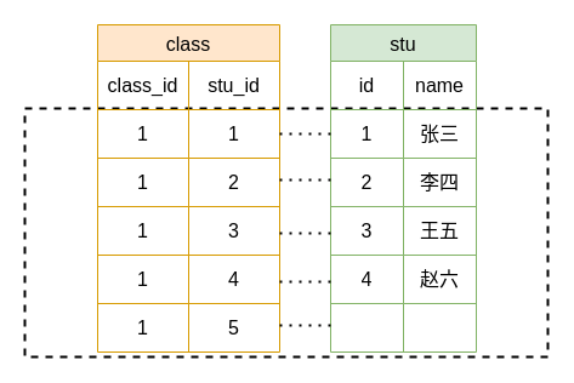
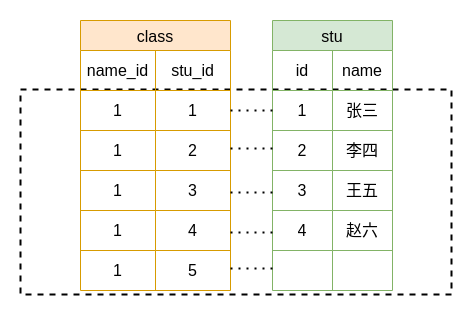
  <mxCell id="0" />
  <mxCell id="1" parent="0" />
  <mxCell id="2" value="" style="rounded=0;whiteSpace=wrap;html=1;dashed=1;strokeWidth=2;" parent="1" vertex="1"><mxGeometry x="20" y="89" width="431" height="205" as="geometry" /></mxCell>
  <mxCell id="3" value="stu" style="shape=table;startSize=30;container=1;collapsible=0;childLayout=tableLayout;strokeColor=#82b366;fontSize=16;fillColor=#d5e8d4;" parent="1" vertex="1"><mxGeometry x="272" y="20" width="120" height="270" as="geometry" /></mxCell>
  <mxCell id="4" value="" style="shape=tableRow;horizontal=0;startSize=0;swimlaneHead=0;swimlaneBody=0;strokeColor=inherit;top=0;left=0;bottom=0;right=0;collapsible=0;dropTarget=0;fillColor=none;points=[[0,0.5],[1,0.5]];portConstraint=eastwest;fontSize=16;" parent="3" vertex="1"><mxGeometry y="30" width="120" height="40" as="geometry" /></mxCell>
  <mxCell id="5" value="id" style="shape=partialRectangle;html=1;whiteSpace=wrap;connectable=0;strokeColor=inherit;overflow=hidden;fillColor=none;top=0;left=0;bottom=0;right=0;pointerEvents=1;fontSize=16;" parent="4" vertex="1"><mxGeometry width="60" height="40" as="geometry"><mxRectangle width="60" height="40" as="alternateBounds" /></mxGeometry></mxCell>
  <mxCell id="6" value="name" style="shape=partialRectangle;html=1;whiteSpace=wrap;connectable=0;strokeColor=inherit;overflow=hidden;fillColor=none;top=0;left=0;bottom=0;right=0;pointerEvents=1;fontSize=16;" parent="4" vertex="1"><mxGeometry x="60" width="60" height="40" as="geometry"><mxRectangle width="60" height="40" as="alternateBounds" /></mxGeometry></mxCell>
  <mxCell id="7" value="" style="shape=tableRow;horizontal=0;startSize=0;swimlaneHead=0;swimlaneBody=0;strokeColor=inherit;top=0;left=0;bottom=0;right=0;collapsible=0;dropTarget=0;fillColor=none;points=[[0,0.5],[1,0.5]];portConstraint=eastwest;fontSize=16;" parent="3" vertex="1"><mxGeometry y="70" width="120" height="40" as="geometry" /></mxCell>
  <mxCell id="8" value="1" style="shape=partialRectangle;html=1;whiteSpace=wrap;connectable=0;strokeColor=inherit;overflow=hidden;fillColor=none;top=0;left=0;bottom=0;right=0;pointerEvents=1;fontSize=16;" parent="7" vertex="1"><mxGeometry width="60" height="40" as="geometry"><mxRectangle width="60" height="40" as="alternateBounds" /></mxGeometry></mxCell>
  <mxCell id="9" value="张三" style="shape=partialRectangle;html=1;whiteSpace=wrap;connectable=0;strokeColor=inherit;overflow=hidden;fillColor=none;top=0;left=0;bottom=0;right=0;pointerEvents=1;fontSize=16;" parent="7" vertex="1"><mxGeometry x="60" width="60" height="40" as="geometry"><mxRectangle width="60" height="40" as="alternateBounds" /></mxGeometry></mxCell>
  <mxCell id="10" value="" style="shape=tableRow;horizontal=0;startSize=0;swimlaneHead=0;swimlaneBody=0;strokeColor=inherit;top=0;left=0;bottom=0;right=0;collapsible=0;dropTarget=0;fillColor=none;points=[[0,0.5],[1,0.5]];portConstraint=eastwest;fontSize=16;" parent="3" vertex="1"><mxGeometry y="110" width="120" height="40" as="geometry" /></mxCell>
  <mxCell id="11" value="2" style="shape=partialRectangle;html=1;whiteSpace=wrap;connectable=0;strokeColor=inherit;overflow=hidden;fillColor=none;top=0;left=0;bottom=0;right=0;pointerEvents=1;fontSize=16;" parent="10" vertex="1"><mxGeometry width="60" height="40" as="geometry"><mxRectangle width="60" height="40" as="alternateBounds" /></mxGeometry></mxCell>
  <mxCell id="12" value="李四" style="shape=partialRectangle;html=1;whiteSpace=wrap;connectable=0;strokeColor=inherit;overflow=hidden;fillColor=none;top=0;left=0;bottom=0;right=0;pointerEvents=1;fontSize=16;" parent="10" vertex="1"><mxGeometry x="60" width="60" height="40" as="geometry"><mxRectangle width="60" height="40" as="alternateBounds" /></mxGeometry></mxCell>
  <mxCell id="13" style="shape=tableRow;horizontal=0;startSize=0;swimlaneHead=0;swimlaneBody=0;strokeColor=inherit;top=0;left=0;bottom=0;right=0;collapsible=0;dropTarget=0;fillColor=none;points=[[0,0.5],[1,0.5]];portConstraint=eastwest;fontSize=16;" parent="3" vertex="1"><mxGeometry y="150" width="120" height="40" as="geometry" /></mxCell>
  <mxCell id="14" value="3" style="shape=partialRectangle;html=1;whiteSpace=wrap;connectable=0;strokeColor=inherit;overflow=hidden;fillColor=none;top=0;left=0;bottom=0;right=0;pointerEvents=1;fontSize=16;" parent="13" vertex="1"><mxGeometry width="60" height="40" as="geometry"><mxRectangle width="60" height="40" as="alternateBounds" /></mxGeometry></mxCell>
  <mxCell id="15" value="王五" style="shape=partialRectangle;html=1;whiteSpace=wrap;connectable=0;strokeColor=inherit;overflow=hidden;fillColor=none;top=0;left=0;bottom=0;right=0;pointerEvents=1;fontSize=16;" parent="13" vertex="1"><mxGeometry x="60" width="60" height="40" as="geometry"><mxRectangle width="60" height="40" as="alternateBounds" /></mxGeometry></mxCell>
  <mxCell id="16" style="shape=tableRow;horizontal=0;startSize=0;swimlaneHead=0;swimlaneBody=0;strokeColor=inherit;top=0;left=0;bottom=0;right=0;collapsible=0;dropTarget=0;fillColor=none;points=[[0,0.5],[1,0.5]];portConstraint=eastwest;fontSize=16;" parent="3" vertex="1"><mxGeometry y="190" width="120" height="40" as="geometry" /></mxCell>
  <mxCell id="17" value="4" style="shape=partialRectangle;html=1;whiteSpace=wrap;connectable=0;strokeColor=inherit;overflow=hidden;fillColor=none;top=0;left=0;bottom=0;right=0;pointerEvents=1;fontSize=16;" parent="16" vertex="1"><mxGeometry width="60" height="40" as="geometry"><mxRectangle width="60" height="40" as="alternateBounds" /></mxGeometry></mxCell>
  <mxCell id="18" value="赵六" style="shape=partialRectangle;html=1;whiteSpace=wrap;connectable=0;strokeColor=inherit;overflow=hidden;fillColor=none;top=0;left=0;bottom=0;right=0;pointerEvents=1;fontSize=16;" parent="16" vertex="1"><mxGeometry x="60" width="60" height="40" as="geometry"><mxRectangle width="60" height="40" as="alternateBounds" /></mxGeometry></mxCell>
  <mxCell id="19" style="shape=tableRow;horizontal=0;startSize=0;swimlaneHead=0;swimlaneBody=0;strokeColor=inherit;top=0;left=0;bottom=0;right=0;collapsible=0;dropTarget=0;fillColor=none;points=[[0,0.5],[1,0.5]];portConstraint=eastwest;fontSize=16;" parent="3" vertex="1"><mxGeometry y="230" width="120" height="40" as="geometry" /></mxCell>
  <mxCell id="20" style="shape=partialRectangle;html=1;whiteSpace=wrap;connectable=0;strokeColor=inherit;overflow=hidden;fillColor=none;top=0;left=0;bottom=0;right=0;pointerEvents=1;fontSize=16;" parent="19" vertex="1"><mxGeometry width="60" height="40" as="geometry"><mxRectangle width="60" height="40" as="alternateBounds" /></mxGeometry></mxCell>
  <mxCell id="21" style="shape=partialRectangle;html=1;whiteSpace=wrap;connectable=0;strokeColor=inherit;overflow=hidden;fillColor=none;top=0;left=0;bottom=0;right=0;pointerEvents=1;fontSize=16;" parent="19" vertex="1"><mxGeometry x="60" width="60" height="40" as="geometry"><mxRectangle width="60" height="40" as="alternateBounds" /></mxGeometry></mxCell>
  <mxCell id="22" value="class" style="shape=table;startSize=30;container=1;collapsible=0;childLayout=tableLayout;strokeColor=#d79b00;fontSize=16;fillColor=#ffe6cc;" parent="1" vertex="1"><mxGeometry x="80" y="20" width="150" height="270" as="geometry" /></mxCell>
  <mxCell id="23" value="" style="shape=tableRow;horizontal=0;startSize=0;swimlaneHead=0;swimlaneBody=0;strokeColor=inherit;top=0;left=0;bottom=0;right=0;collapsible=0;dropTarget=0;fillColor=none;points=[[0,0.5],[1,0.5]];portConstraint=eastwest;fontSize=16;" parent="22" vertex="1"><mxGeometry y="30" width="150" height="40" as="geometry" /></mxCell>
- <mxCell id="24" value="class_id" style="shape=partialRectangle;html=1;whiteSpace=wrap;connectable=0;strokeColor=inherit;overflow=hidden;fillColor=none;top=0;left=0;bottom=0;right=0;pointerEvents=1;fontSize=16;" parent="23" vertex="1"><mxGeometry width="75" height="40" as="geometry"><mxRectangle width="75" height="40" as="alternateBounds" /></mxGeometry></mxCell>
+ <mxCell id="24" value="name_id" style="shape=partialRectangle;html=1;whiteSpace=wrap;connectable=0;strokeColor=inherit;overflow=hidden;fillColor=none;top=0;left=0;bottom=0;right=0;pointerEvents=1;fontSize=16;" parent="23" vertex="1"><mxGeometry width="75" height="40" as="geometry"><mxRectangle width="75" height="40" as="alternateBounds" /></mxGeometry></mxCell>
  <mxCell id="25" value="stu_id" style="shape=partialRectangle;html=1;whiteSpace=wrap;connectable=0;strokeColor=inherit;overflow=hidden;fillColor=none;top=0;left=0;bottom=0;right=0;pointerEvents=1;fontSize=16;" parent="23" vertex="1"><mxGeometry x="75" width="75" height="40" as="geometry"><mxRectangle width="75" height="40" as="alternateBounds" /></mxGeometry></mxCell>
  <mxCell id="26" value="" style="shape=tableRow;horizontal=0;startSize=0;swimlaneHead=0;swimlaneBody=0;strokeColor=inherit;top=0;left=0;bottom=0;right=0;collapsible=0;dropTarget=0;fillColor=none;points=[[0,0.5],[1,0.5]];portConstraint=eastwest;fontSize=16;" parent="22" vertex="1"><mxGeometry y="70" width="150" height="40" as="geometry" /></mxCell>
  <mxCell id="27" value="1" style="shape=partialRectangle;html=1;whiteSpace=wrap;connectable=0;strokeColor=inherit;overflow=hidden;fillColor=none;top=0;left=0;bottom=0;right=0;pointerEvents=1;fontSize=16;" parent="26" vertex="1"><mxGeometry width="75" height="40" as="geometry"><mxRectangle width="75" height="40" as="alternateBounds" /></mxGeometry></mxCell>
  <mxCell id="28" value="1" style="shape=partialRectangle;html=1;whiteSpace=wrap;connectable=0;strokeColor=inherit;overflow=hidden;fillColor=none;top=0;left=0;bottom=0;right=0;pointerEvents=1;fontSize=16;" parent="26" vertex="1"><mxGeometry x="75" width="75" height="40" as="geometry"><mxRectangle width="75" height="40" as="alternateBounds" /></mxGeometry></mxCell>
  <mxCell id="29" value="" style="shape=tableRow;horizontal=0;startSize=0;swimlaneHead=0;swimlaneBody=0;strokeColor=inherit;top=0;left=0;bottom=0;right=0;collapsible=0;dropTarget=0;fillColor=none;points=[[0,0.5],[1,0.5]];portConstraint=eastwest;fontSize=16;" parent="22" vertex="1"><mxGeometry y="110" width="150" height="40" as="geometry" /></mxCell>
  <mxCell id="30" value="1" style="shape=partialRectangle;html=1;whiteSpace=wrap;connectable=0;strokeColor=inherit;overflow=hidden;fillColor=none;top=0;left=0;bottom=0;right=0;pointerEvents=1;fontSize=16;" parent="29" vertex="1"><mxGeometry width="75" height="40" as="geometry"><mxRectangle width="75" height="40" as="alternateBounds" /></mxGeometry></mxCell>
  <mxCell id="31" value="2" style="shape=partialRectangle;html=1;whiteSpace=wrap;connectable=0;strokeColor=inherit;overflow=hidden;fillColor=none;top=0;left=0;bottom=0;right=0;pointerEvents=1;fontSize=16;" parent="29" vertex="1"><mxGeometry x="75" width="75" height="40" as="geometry"><mxRectangle width="75" height="40" as="alternateBounds" /></mxGeometry></mxCell>
  <mxCell id="32" style="shape=tableRow;horizontal=0;startSize=0;swimlaneHead=0;swimlaneBody=0;strokeColor=inherit;top=0;left=0;bottom=0;right=0;collapsible=0;dropTarget=0;fillColor=none;points=[[0,0.5],[1,0.5]];portConstraint=eastwest;fontSize=16;" parent="22" vertex="1"><mxGeometry y="150" width="150" height="40" as="geometry" /></mxCell>
  <mxCell id="33" value="1" style="shape=partialRectangle;html=1;whiteSpace=wrap;connectable=0;strokeColor=inherit;overflow=hidden;fillColor=none;top=0;left=0;bottom=0;right=0;pointerEvents=1;fontSize=16;" parent="32" vertex="1"><mxGeometry width="75" height="40" as="geometry"><mxRectangle width="75" height="40" as="alternateBounds" /></mxGeometry></mxCell>
  <mxCell id="34" value="3" style="shape=partialRectangle;html=1;whiteSpace=wrap;connectable=0;strokeColor=inherit;overflow=hidden;fillColor=none;top=0;left=0;bottom=0;right=0;pointerEvents=1;fontSize=16;" parent="32" vertex="1"><mxGeometry x="75" width="75" height="40" as="geometry"><mxRectangle width="75" height="40" as="alternateBounds" /></mxGeometry></mxCell>
  <mxCell id="35" style="shape=tableRow;horizontal=0;startSize=0;swimlaneHead=0;swimlaneBody=0;strokeColor=inherit;top=0;left=0;bottom=0;right=0;collapsible=0;dropTarget=0;fillColor=none;points=[[0,0.5],[1,0.5]];portConstraint=eastwest;fontSize=16;" parent="22" vertex="1"><mxGeometry y="190" width="150" height="40" as="geometry" /></mxCell>
  <mxCell id="36" value="1" style="shape=partialRectangle;html=1;whiteSpace=wrap;connectable=0;strokeColor=inherit;overflow=hidden;fillColor=none;top=0;left=0;bottom=0;right=0;pointerEvents=1;fontSize=16;" parent="35" vertex="1"><mxGeometry width="75" height="40" as="geometry"><mxRectangle width="75" height="40" as="alternateBounds" /></mxGeometry></mxCell>
  <mxCell id="37" value="4" style="shape=partialRectangle;html=1;whiteSpace=wrap;connectable=0;strokeColor=inherit;overflow=hidden;fillColor=none;top=0;left=0;bottom=0;right=0;pointerEvents=1;fontSize=16;" parent="35" vertex="1"><mxGeometry x="75" width="75" height="40" as="geometry"><mxRectangle width="75" height="40" as="alternateBounds" /></mxGeometry></mxCell>
  <mxCell id="38" style="shape=tableRow;horizontal=0;startSize=0;swimlaneHead=0;swimlaneBody=0;strokeColor=inherit;top=0;left=0;bottom=0;right=0;collapsible=0;dropTarget=0;fillColor=none;points=[[0,0.5],[1,0.5]];portConstraint=eastwest;fontSize=16;" parent="22" vertex="1"><mxGeometry y="230" width="150" height="40" as="geometry" /></mxCell>
  <mxCell id="39" value="1" style="shape=partialRectangle;html=1;whiteSpace=wrap;connectable=0;strokeColor=inherit;overflow=hidden;fillColor=none;top=0;left=0;bottom=0;right=0;pointerEvents=1;fontSize=16;" parent="38" vertex="1"><mxGeometry width="75" height="40" as="geometry"><mxRectangle width="75" height="40" as="alternateBounds" /></mxGeometry></mxCell>
  <mxCell id="40" value="5" style="shape=partialRectangle;html=1;whiteSpace=wrap;connectable=0;strokeColor=inherit;overflow=hidden;fillColor=none;top=0;left=0;bottom=0;right=0;pointerEvents=1;fontSize=16;" parent="38" vertex="1"><mxGeometry x="75" width="75" height="40" as="geometry"><mxRectangle width="75" height="40" as="alternateBounds" /></mxGeometry></mxCell>
  <mxCell id="41" value="" style="endArrow=none;dashed=1;html=1;dashPattern=1 3;strokeWidth=2;rounded=0;exitX=1;exitY=0.5;exitDx=0;exitDy=0;" parent="1" source="26" target="7" edge="1"><mxGeometry width="50" height="50" relative="1" as="geometry"><mxPoint x="220" y="101" as="sourcePoint" /><mxPoint x="272" y="132" as="targetPoint" /></mxGeometry></mxCell>
  <mxCell id="42" value="" style="endArrow=none;dashed=1;html=1;dashPattern=1 3;strokeWidth=2;rounded=0;exitX=1;exitY=0.5;exitDx=0;exitDy=0;" parent="1" edge="1"><mxGeometry width="50" height="50" relative="1" as="geometry"><mxPoint x="230" y="148" as="sourcePoint" /><mxPoint x="272" y="148" as="targetPoint" /></mxGeometry></mxCell>
  <mxCell id="43" value="" style="endArrow=none;dashed=1;html=1;dashPattern=1 3;strokeWidth=2;rounded=0;exitX=1;exitY=0.5;exitDx=0;exitDy=0;" parent="1" edge="1"><mxGeometry width="50" height="50" relative="1" as="geometry"><mxPoint x="230" y="192" as="sourcePoint" /><mxPoint x="272" y="192" as="targetPoint" /></mxGeometry></mxCell>
  <mxCell id="44" value="" style="endArrow=none;dashed=1;html=1;dashPattern=1 3;strokeWidth=2;rounded=0;exitX=1;exitY=0.5;exitDx=0;exitDy=0;" parent="1" edge="1"><mxGeometry width="50" height="50" relative="1" as="geometry"><mxPoint x="230" y="232" as="sourcePoint" /><mxPoint x="272" y="232" as="targetPoint" /></mxGeometry></mxCell>
  <mxCell id="45" value="" style="endArrow=none;dashed=1;html=1;dashPattern=1 3;strokeWidth=2;rounded=0;exitX=1;exitY=0.5;exitDx=0;exitDy=0;" parent="1" edge="1"><mxGeometry width="50" height="50" relative="1" as="geometry"><mxPoint x="230" y="268" as="sourcePoint" /><mxPoint x="272" y="268" as="targetPoint" /></mxGeometry></mxCell>
